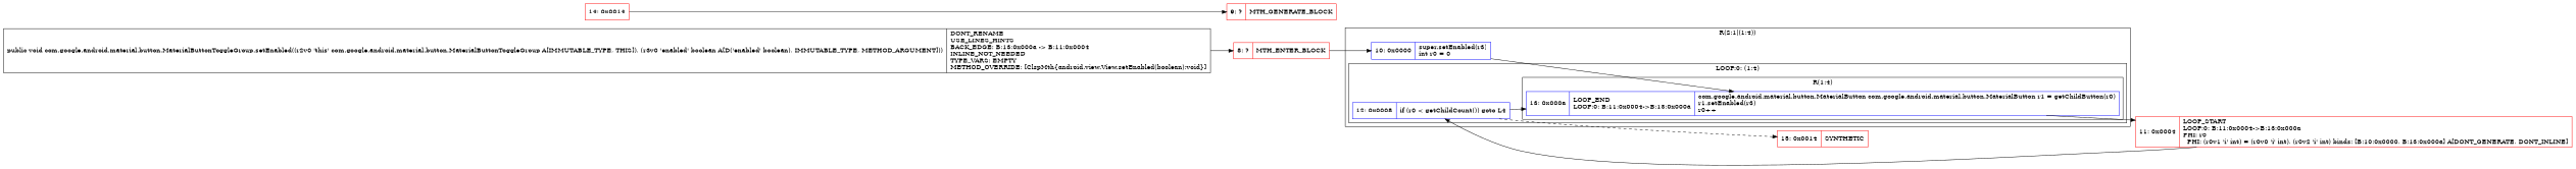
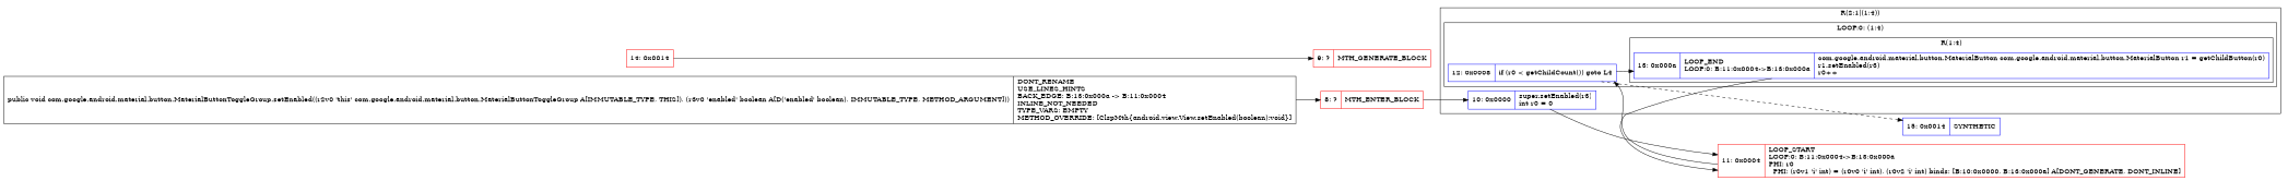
  digraph {
    rankdir=LR
    node [color=red shape=record]
    n1 [color=blue label="{13\:\ 0x000a|LOOP_END\lLOOP:0: B:11:0x0004\-\>B:13:0x000a\l|com.google.android.material.button.MaterialButton com.google.android.material.button.MaterialButton r1 = getChildButton(r0)\lr1.setEnabled(r3)\lr0++\l}"]
    n2 [color=blue label="{12\:\ 0x0008|if (r0 \< getChildCount()) goto L4\l}"]
    n3 [color=blue label="{10\:\ 0x0000|super.setEnabled(r3)\lint r0 = 0\l}"]
    n4 [label="{11\:\ 0x0004|LOOP_START\lLOOP:0: B:11:0x0004\-\>B:13:0x000a\lPHI: r0 \l  PHI: (r0v1 'i' int) = (r0v0 'i' int), (r0v2 'i' int) binds: [B:10:0x0000, B:13:0x000a] A[DONT_GENERATE, DONT_INLINE]\l}"]
-   n5 [label="{15\:\ 0x0014|SYNTHETIC\l}"]
+   n5 [color=blue label="{15\:\ 0x0014|SYNTHETIC\l}"]
    n6 [label="{8\:\ ?|MTH_ENTER_BLOCK\l}"]
    n7 [label="{14\:\ 0x0014}"]
    n8 [label="{9\:\ ?|MTH_GENERATE_BLOCK\l}"]
    n9 [label="{public void com.google.android.material.button.MaterialButtonToggleGroup.setEnabled((r2v0 'this' com.google.android.material.button.MaterialButtonToggleGroup A[IMMUTABLE_TYPE, THIS]), (r3v0 'enabled' boolean A[D('enabled' boolean), IMMUTABLE_TYPE, METHOD_ARGUMENT]))  | DONT_RENAME\lUSE_LINES_HINTS\lBACK_EDGE: B:13:0x000a \-\> B:11:0x0004\lINLINE_NOT_NEEDED\lTYPE_VARS: EMPTY\lMETHOD_OVERRIDE: [ClspMth\{android.view.View.setEnabled(boolean):void\}]\l}" color=""]
    subgraph cluster_1 {
      label="R(2:1|(1:4))"
      n3
      subgraph cluster_2 {
        label="LOOP:0: (1:4)"
        n2
        subgraph cluster_3 {
          label="R(1:4)"
          n1
        }
      }
    }
    n1 -> n4
    n2 -> n1
    n2 -> n5 [style=dashed]
-   n3 -> n1
+   n3 -> n4
    n4 -> n2
    n6 -> n3
    n7 -> n8
    n9 -> n6
  }
